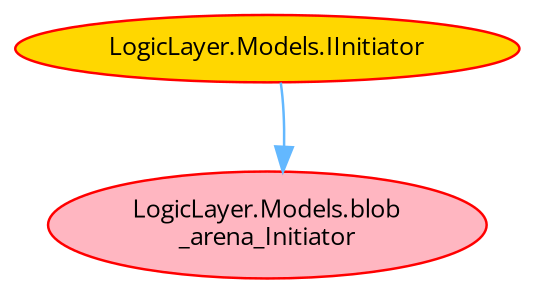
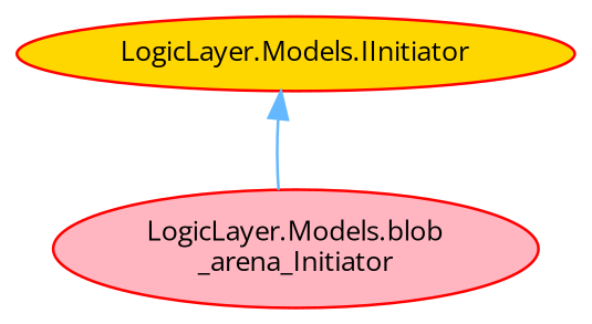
  digraph {
    fontname="Open Sans"
    node [color=red fontname="Open Sans" fontsize=10 shape=ellipse style=filled]
    n1 [fillcolor=gold fontcolor=black height=0.2 label="LogicLayer.Models.IInitiator" width=0.4]
    n2 [fillcolor=lightpink height=0.2 label="LogicLayer.Models.blob\l_arena_Initiator" width=0.4]
-   n2 -> n1 [color=steelblue1 dir=back fontname="Open Sans" fontsize=10 labelfontname=Helvetica labelfontsize=10 style=solid]
+   n1 -> n2 [color=steelblue1 dir=back fontname="Open Sans" fontsize=10 labelfontname=Helvetica labelfontsize=10 style=solid]
  }
